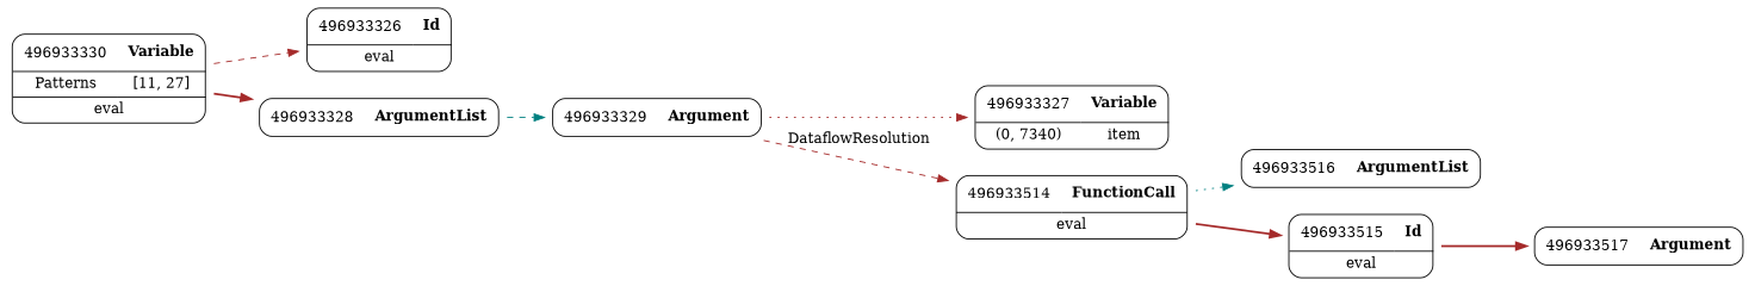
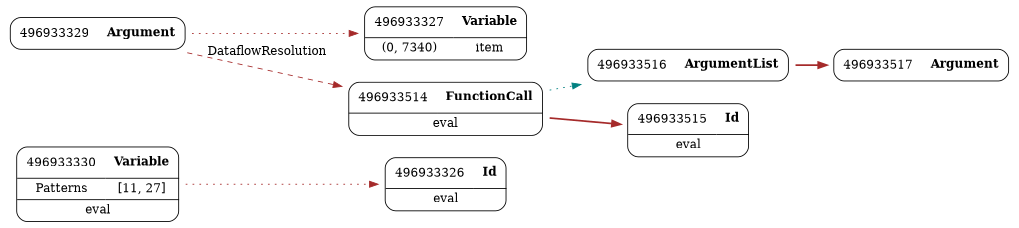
  digraph {
    rankdir=LR
    node [shape=none]
    edge [color=brown style=bold weight=2]
    n1 [label=<<TABLE border='1' cellspacing='0' cellpadding='10' style='rounded' ><TR><TD border='0'>496933326</TD><TD border='0'><B>Id</B></TD></TR><HR/><TR><TD border='0' cellpadding='5' colspan='2'>eval</TD></TR></TABLE>>]
    n2 [label=<<TABLE border='1' cellspacing='0' cellpadding='10' style='rounded' ><TR><TD border='0'>496933327</TD><TD border='0'><B>Variable</B></TD></TR><HR/><TR><TD border='0' cellpadding='5'>(0, 7340)</TD><TD border='0' cellpadding='5'>item</TD></TR></TABLE>>]
    n3 [label=<<TABLE border='1' cellspacing='0' cellpadding='10' style='rounded' ><TR><TD border='0'>496933516</TD><TD border='0'><B>ArgumentList</B></TD></TR></TABLE>>]
    n4 [label=<<TABLE border='1' cellspacing='0' cellpadding='10' style='rounded' ><TR><TD border='0'>496933517</TD><TD border='0'><B>Argument</B></TD></TR></TABLE>>]
    n5 [label=<<TABLE border='1' cellspacing='0' cellpadding='10' style='rounded' ><TR><TD border='0'>496933514</TD><TD border='0'><B>FunctionCall</B></TD></TR><HR/><TR><TD border='0' cellpadding='5' colspan='2'>eval</TD></TR></TABLE>>]
    n6 [label=<<TABLE border='1' cellspacing='0' cellpadding='10' style='rounded' ><TR><TD border='0'>496933515</TD><TD border='0'><B>Id</B></TD></TR><HR/><TR><TD border='0' cellpadding='5' colspan='2'>eval</TD></TR></TABLE>>]
    n7 [label=<<TABLE border='1' cellspacing='0' cellpadding='10' style='rounded' ><TR><TD border='0'>496933330</TD><TD border='0'><B>Variable</B></TD></TR><HR/><TR><TD border='0' cellpadding='5'>Patterns</TD><TD border='0' cellpadding='5'>[11, 27]</TD></TR><HR/><TR><TD border='0' cellpadding='5' colspan='2'>eval</TD></TR></TABLE>>]
-   n8 [label=<<TABLE border='1' cellspacing='0' cellpadding='10' style='rounded' ><TR><TD border='0'>496933328</TD><TD border='0'><B>ArgumentList</B></TD></TR></TABLE>>]
    n9 [label=<<TABLE border='1' cellspacing='0' cellpadding='10' style='rounded' ><TR><TD border='0'>496933329</TD><TD border='0'><B>Argument</B></TD></TR></TABLE>>]
-   n6 -> n4
+   n3 -> n4
    n5 -> n3 [color=teal style=dotted]
    n5 -> n6
-   n7 -> n1 [style=dashed]
-   n7 -> n8
-   n8 -> n9 [color=teal style=dashed]
+   n7 -> n1 [style=dotted]
    n9 -> n2 [style=dotted]
    n9 -> n5 [label=DataflowResolution style=dashed weight=""]
  }
